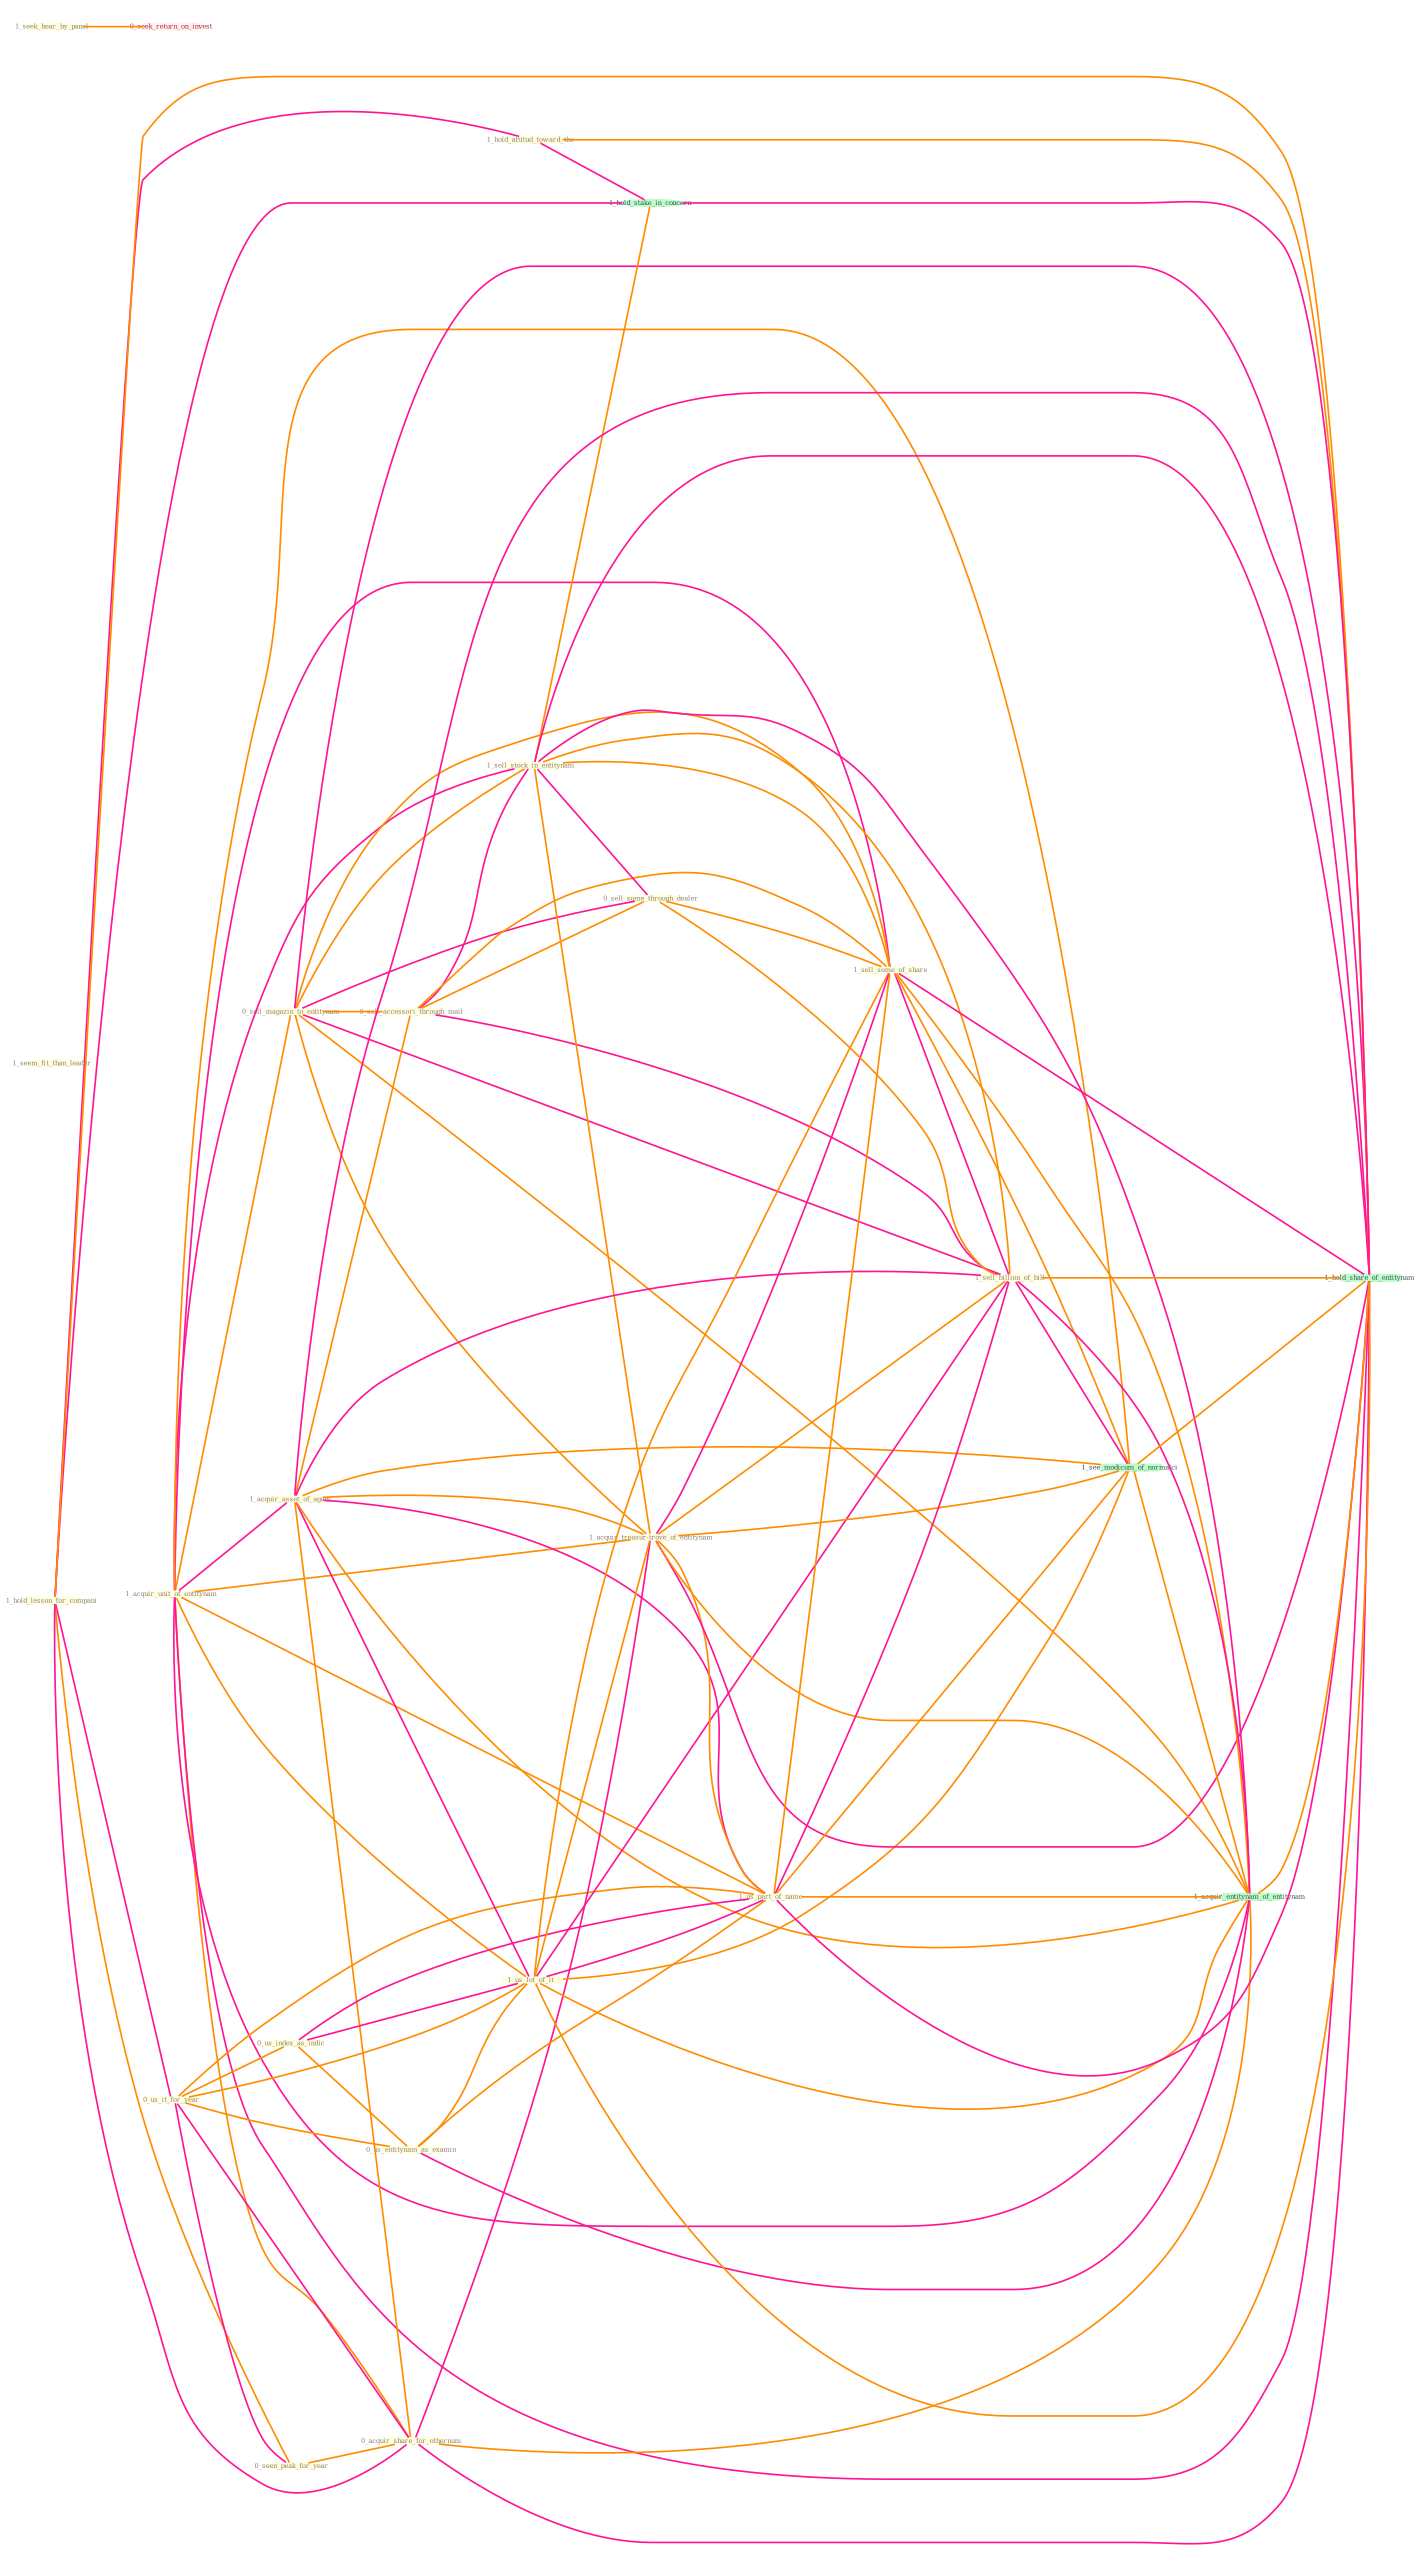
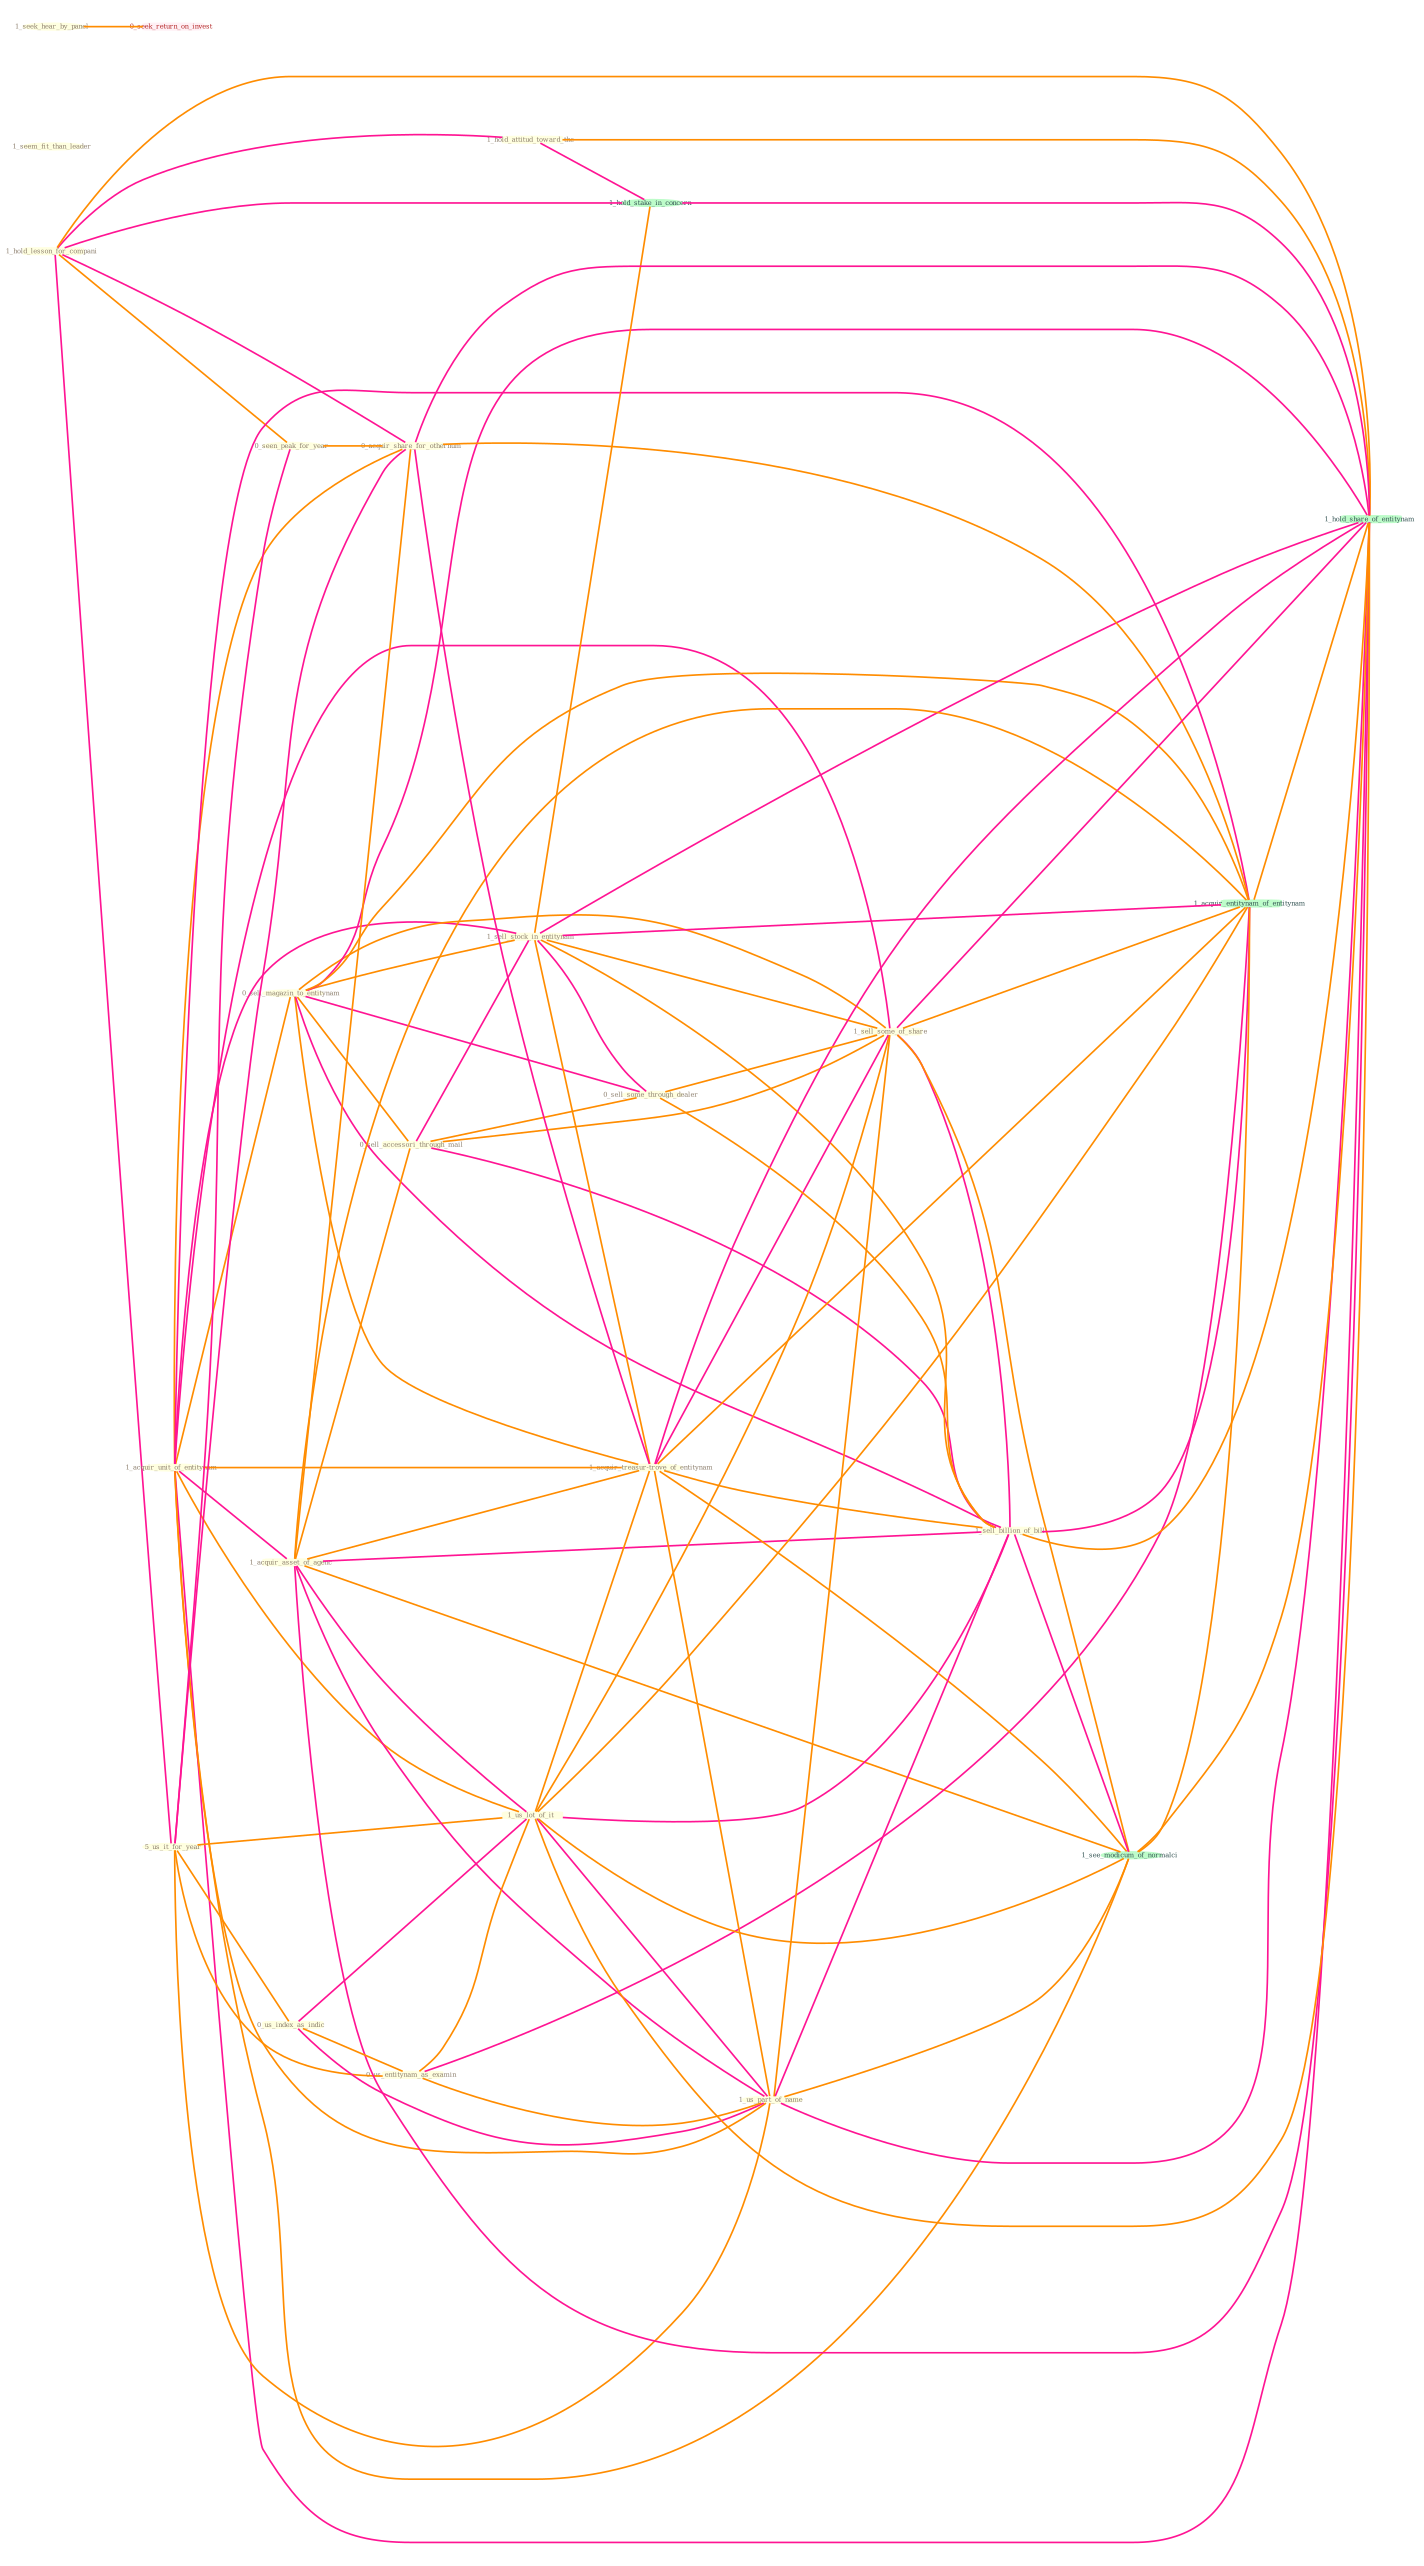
  graph {
    rankdir=LR
    node [color="#ffffe0" fixedsize=true fontcolor="#8b7d6b" fontsize=4 shape=cylinder style=filled]
    edge [color=darkorange w=1]
    "1_hold_lesson_for_compani " [height=.06 width=.5]
    "1_acquir_unit_of_entitynam " [height=.06 shape=ellipse width=.5]
    "1_seem_fit_than_leader " [height=.06 shape=ellipse width=.5]
    "0_sell_magazin_to_entitynam " [height=.06 shape=ellipse width=.5]
-   "0_us_it_for_year " [height=.06 shape=ellipse width=.5]
+   "0_us_it_for_year " [height=.06 shape=ellipse width=.5 label="5_us_it_for_year"]
    "0_sell_accessori_through_mail " [height=.06 width=.5]
    "0_seen_peak_for_year " [height=.06 shape=ellipse width=.5]
    "1_sell_stock_in_entitynam " [height=.06 width=.5]
    "1_acquir_asset_of_agenc " [height=.06 width=.5]
    "0_acquir_share_for_othernum " [height=.06 width=.5]
    "0_us_index_as_indic " [height=.06 width=.5]
    "0_us_entitynam_as_examin " [height=.06 width=.5]
    "1_us_lot_of_it " [height=.06 width=.5]
    "1_acquir_treasur-trove_of_entitynam " [height=.06 shape=ellipse width=.5]
    "1_us_part_of_name " [height=.06 shape=ellipse width=.5]
    "0_sell_some_through_dealer " [height=.06 shape=ellipse width=.5]
    "1_hold_attitud_toward_the " [height=.06 width=.5]
    "1_sell_some_of_share " [height=.06 width=.5]
    "1_sell_billion_of_bill " [height=.06 width=.5]
    "1_seek_hear_by_panel " [height=.06 shape=ellipse width=.5]
    "0_seek_return_on_invest " [color="#fff0f5" fontcolor="#b22222" height=.06 width=.5]
    "1_hold_stake_in_concern " [color="#BDFCC9" fontcolor="#2f4f4f" height=.06 shape=ellipse width=.5]
    "1_hold_share_of_entitynam " [color="#BDFCC9" fontcolor="#2f4f4f" height=.06 width=.5]
-   "1_see_modicum_of_normalci " [color="#BDFCC9" fontcolor="#2f4f4f" height=.06 width=.5]
+   "1_see_modicum_of_normalci " [color="#BDFCC9" fontcolor="#2f4f4f" height=.06 shape=ellipse width=.5]
    "1_acquir_entitynam_of_entitynam " [color="#BDFCC9" fontcolor="#2f4f4f" height=.06 width=.5]
    subgraph sub_1 {
      "1_hold_lesson_for_compani "
      "1_acquir_unit_of_entitynam "
      "1_seem_fit_than_leader "
      "0_sell_magazin_to_entitynam "
      "0_us_it_for_year "
      "0_sell_accessori_through_mail "
      "0_seen_peak_for_year "
      "1_sell_stock_in_entitynam "
      "1_acquir_asset_of_agenc "
      "0_acquir_share_for_othernum "
      "0_us_index_as_indic "
      "0_us_entitynam_as_examin "
      "1_us_lot_of_it "
      "1_acquir_treasur-trove_of_entitynam "
      "1_us_part_of_name "
      "0_sell_some_through_dealer "
      "1_hold_attitud_toward_the "
      "1_sell_some_of_share "
      "1_sell_billion_of_bill "
      "1_seek_hear_by_panel "
    }
    subgraph sub_2 {
      "0_seek_return_on_invest "
    }
    "1_hold_lesson_for_compani " -- "0_us_it_for_year " [color=deeppink]
    "1_hold_lesson_for_compani " -- "0_seen_peak_for_year "
    "1_hold_lesson_for_compani " -- "0_acquir_share_for_othernum " [color=deeppink]
    "1_hold_lesson_for_compani " -- "1_hold_attitud_toward_the " [color=deeppink]
    "1_hold_lesson_for_compani " -- "1_hold_stake_in_concern " [color=deeppink]
    "1_hold_lesson_for_compani " -- "1_hold_share_of_entitynam "
    "1_acquir_unit_of_entitynam " -- "0_sell_magazin_to_entitynam "
    "1_acquir_unit_of_entitynam " -- "1_sell_stock_in_entitynam " [color=deeppink]
    "1_acquir_unit_of_entitynam " -- "1_acquir_asset_of_agenc " [color=deeppink w=2]
    "1_acquir_unit_of_entitynam " -- "0_acquir_share_for_othernum "
    "1_acquir_unit_of_entitynam " -- "1_us_lot_of_it "
    "1_acquir_unit_of_entitynam " -- "1_acquir_treasur-trove_of_entitynam " [w=3]
    "1_acquir_unit_of_entitynam " -- "1_us_part_of_name "
    "1_acquir_unit_of_entitynam " -- "1_sell_some_of_share " [color=deeppink]
    "1_acquir_unit_of_entitynam " -- "1_hold_share_of_entitynam " [color=deeppink w=2]
    "1_acquir_unit_of_entitynam " -- "1_see_modicum_of_normalci "
    "1_acquir_unit_of_entitynam " -- "1_acquir_entitynam_of_entitynam " [color=deeppink w=3]
    "0_sell_magazin_to_entitynam " -- "0_sell_accessori_through_mail "
    "0_sell_magazin_to_entitynam " -- "1_sell_stock_in_entitynam " [w=2]
    "0_sell_magazin_to_entitynam " -- "1_acquir_treasur-trove_of_entitynam "
    "0_sell_magazin_to_entitynam " -- "0_sell_some_through_dealer " [color=deeppink]
    "0_sell_magazin_to_entitynam " -- "1_sell_some_of_share "
    "0_sell_magazin_to_entitynam " -- "1_sell_billion_of_bill " [color=deeppink]
    "0_sell_magazin_to_entitynam " -- "1_hold_share_of_entitynam " [color=deeppink]
    "0_sell_magazin_to_entitynam " -- "1_acquir_entitynam_of_entitynam "
    "0_us_it_for_year " -- "0_seen_peak_for_year " [color=deeppink w=2]
    "0_us_it_for_year " -- "0_acquir_share_for_othernum " [color=deeppink]
    "0_us_it_for_year " -- "0_us_index_as_indic "
    "0_us_it_for_year " -- "0_us_entitynam_as_examin "
    "0_us_it_for_year " -- "1_us_lot_of_it "
    "0_us_it_for_year " -- "1_us_part_of_name "
    "0_sell_accessori_through_mail " -- "1_sell_stock_in_entitynam " [color=deeppink]
    "0_sell_accessori_through_mail " -- "0_sell_some_through_dealer " [w=2]
    "0_sell_accessori_through_mail " -- "1_sell_some_of_share "
    "0_sell_accessori_through_mail " -- "1_sell_billion_of_bill " [color=deeppink]
    "0_seen_peak_for_year " -- "0_acquir_share_for_othernum "
    "1_sell_stock_in_entitynam " -- "1_acquir_treasur-trove_of_entitynam "
    "1_sell_stock_in_entitynam " -- "0_sell_some_through_dealer " [color=deeppink]
    "1_sell_stock_in_entitynam " -- "1_sell_some_of_share "
    "1_sell_stock_in_entitynam " -- "1_sell_billion_of_bill "
    "1_sell_stock_in_entitynam " -- "1_hold_stake_in_concern "
    "1_sell_stock_in_entitynam " -- "1_hold_share_of_entitynam " [color=deeppink]
    "1_sell_stock_in_entitynam " -- "1_acquir_entitynam_of_entitynam " [color=deeppink]
    "1_acquir_asset_of_agenc " -- "0_sell_accessori_through_mail "
    "1_acquir_asset_of_agenc " -- "0_acquir_share_for_othernum "
    "1_acquir_asset_of_agenc " -- "1_us_lot_of_it " [color=deeppink]
    "1_acquir_asset_of_agenc " -- "1_acquir_treasur-trove_of_entitynam " [w=2]
    "1_acquir_asset_of_agenc " -- "1_us_part_of_name " [color=deeppink]
    "1_acquir_asset_of_agenc " -- "1_sell_billion_of_bill " [color=deeppink]
    "1_acquir_asset_of_agenc " -- "1_hold_share_of_entitynam " [color=deeppink]
    "1_acquir_asset_of_agenc " -- "1_see_modicum_of_normalci "
    "1_acquir_asset_of_agenc " -- "1_acquir_entitynam_of_entitynam " [w=2]
    "0_acquir_share_for_othernum " -- "1_acquir_treasur-trove_of_entitynam " [color=deeppink]
    "0_acquir_share_for_othernum " -- "1_hold_share_of_entitynam " [color=deeppink]
    "0_acquir_share_for_othernum " -- "1_acquir_entitynam_of_entitynam "
    "0_us_index_as_indic " -- "0_us_entitynam_as_examin " [w=2]
    "0_us_index_as_indic " -- "1_us_lot_of_it " [color=deeppink]
    "0_us_index_as_indic " -- "1_us_part_of_name " [color=deeppink]
    "0_us_entitynam_as_examin " -- "1_us_lot_of_it "
    "0_us_entitynam_as_examin " -- "1_us_part_of_name "
    "0_us_entitynam_as_examin " -- "1_acquir_entitynam_of_entitynam " [color=deeppink]
    "1_us_lot_of_it " -- "1_acquir_treasur-trove_of_entitynam "
    "1_us_lot_of_it " -- "1_us_part_of_name " [color=deeppink w=2]
    "1_us_lot_of_it " -- "1_sell_some_of_share "
    "1_us_lot_of_it " -- "1_sell_billion_of_bill " [color=deeppink]
    "1_us_lot_of_it " -- "1_hold_share_of_entitynam "
    "1_us_lot_of_it " -- "1_see_modicum_of_normalci "
    "1_us_lot_of_it " -- "1_acquir_entitynam_of_entitynam "
    "1_acquir_treasur-trove_of_entitynam " -- "1_us_part_of_name "
    "1_acquir_treasur-trove_of_entitynam " -- "1_sell_some_of_share " [color=deeppink]
    "1_acquir_treasur-trove_of_entitynam " -- "1_sell_billion_of_bill "
    "1_acquir_treasur-trove_of_entitynam " -- "1_hold_share_of_entitynam " [color=deeppink w=2]
    "1_acquir_treasur-trove_of_entitynam " -- "1_see_modicum_of_normalci "
    "1_acquir_treasur-trove_of_entitynam " -- "1_acquir_entitynam_of_entitynam " [w=3]
    "1_us_part_of_name " -- "1_sell_some_of_share "
    "1_us_part_of_name " -- "1_sell_billion_of_bill " [color=deeppink]
    "1_us_part_of_name " -- "1_hold_share_of_entitynam " [color=deeppink]
    "1_us_part_of_name " -- "1_see_modicum_of_normalci "
-   "1_us_part_of_name " -- "1_acquir_entitynam_of_entitynam "
    "0_sell_some_through_dealer " -- "1_sell_some_of_share " [w=2]
    "0_sell_some_through_dealer " -- "1_sell_billion_of_bill "
    "1_hold_attitud_toward_the " -- "1_hold_stake_in_concern " [color=deeppink]
    "1_hold_attitud_toward_the " -- "1_hold_share_of_entitynam "
    "1_sell_some_of_share " -- "1_sell_billion_of_bill " [color=deeppink w=2]
    "1_sell_some_of_share " -- "1_hold_share_of_entitynam " [color=deeppink]
    "1_sell_some_of_share " -- "1_see_modicum_of_normalci "
    "1_sell_some_of_share " -- "1_acquir_entitynam_of_entitynam "
    "1_sell_billion_of_bill " -- "1_hold_share_of_entitynam "
    "1_sell_billion_of_bill " -- "1_see_modicum_of_normalci " [color=deeppink]
    "1_sell_billion_of_bill " -- "1_acquir_entitynam_of_entitynam " [color=deeppink]
    "1_seek_hear_by_panel " -- "0_seek_return_on_invest "
    "1_hold_stake_in_concern " -- "1_hold_share_of_entitynam " [color=deeppink]
    "1_see_modicum_of_normalci " -- "1_hold_share_of_entitynam "
    "1_see_modicum_of_normalci " -- "1_acquir_entitynam_of_entitynam "
    "1_acquir_entitynam_of_entitynam " -- "1_hold_share_of_entitynam " [w=2]
  }
